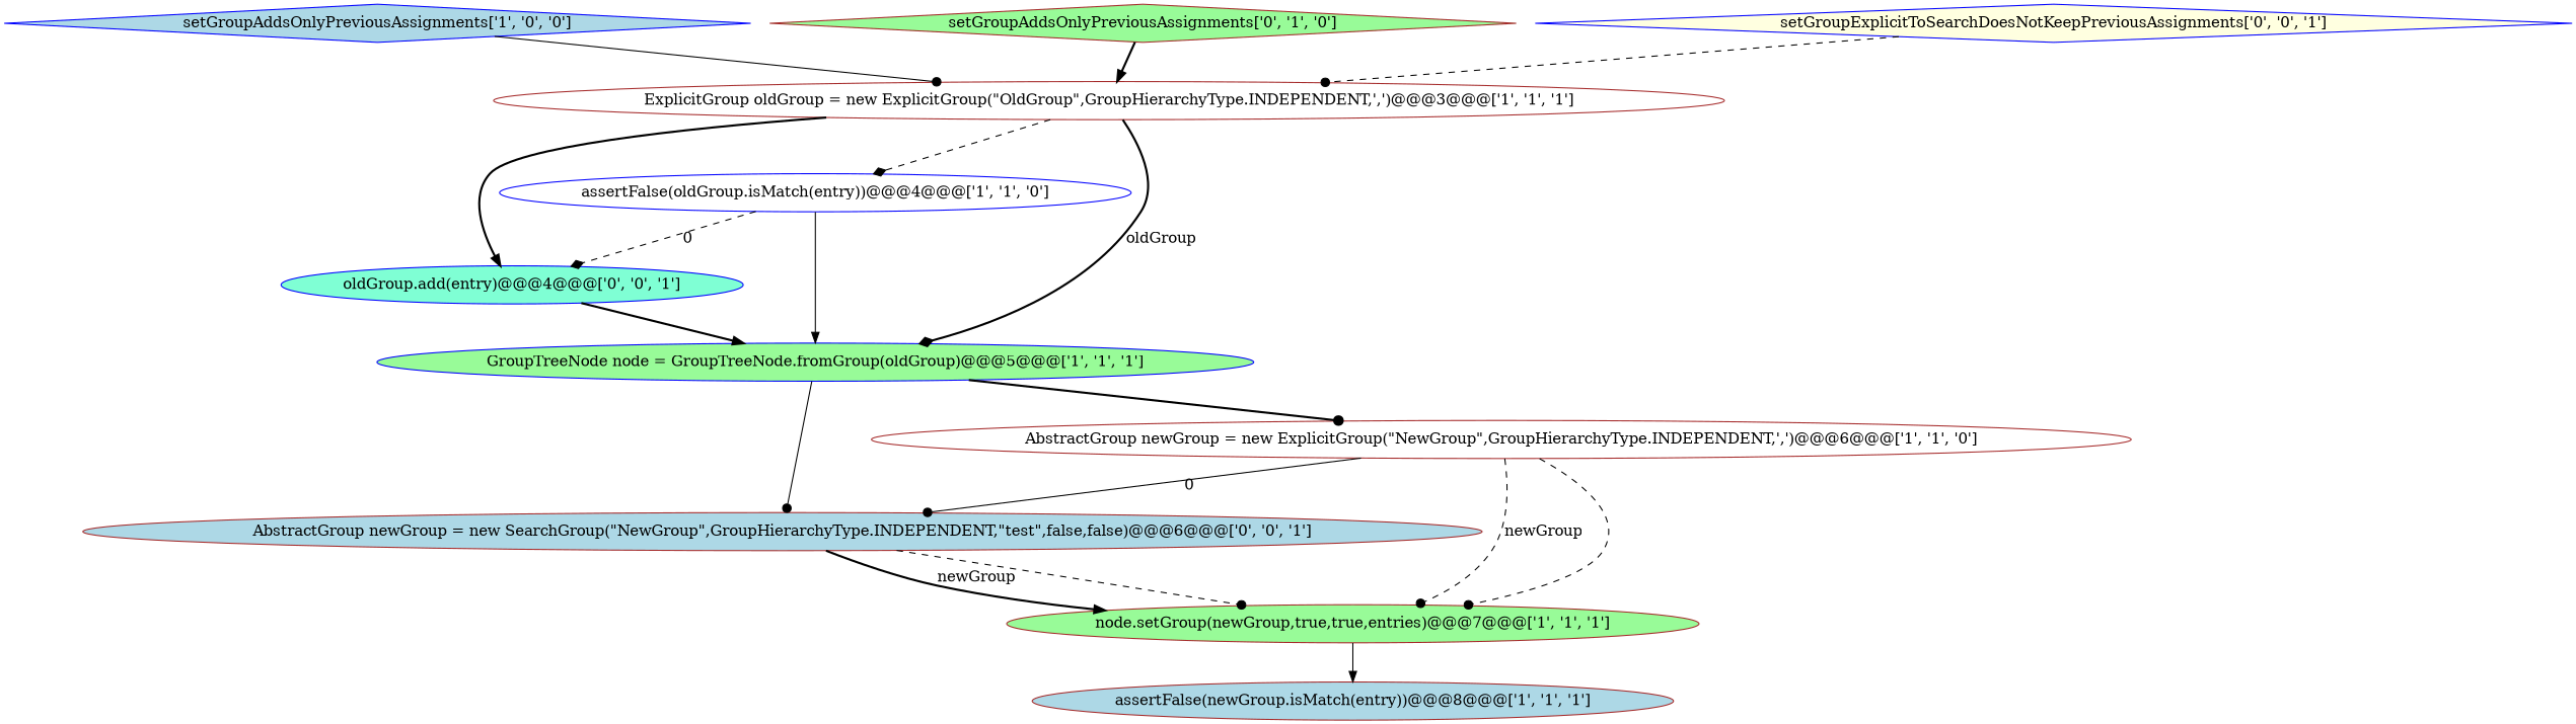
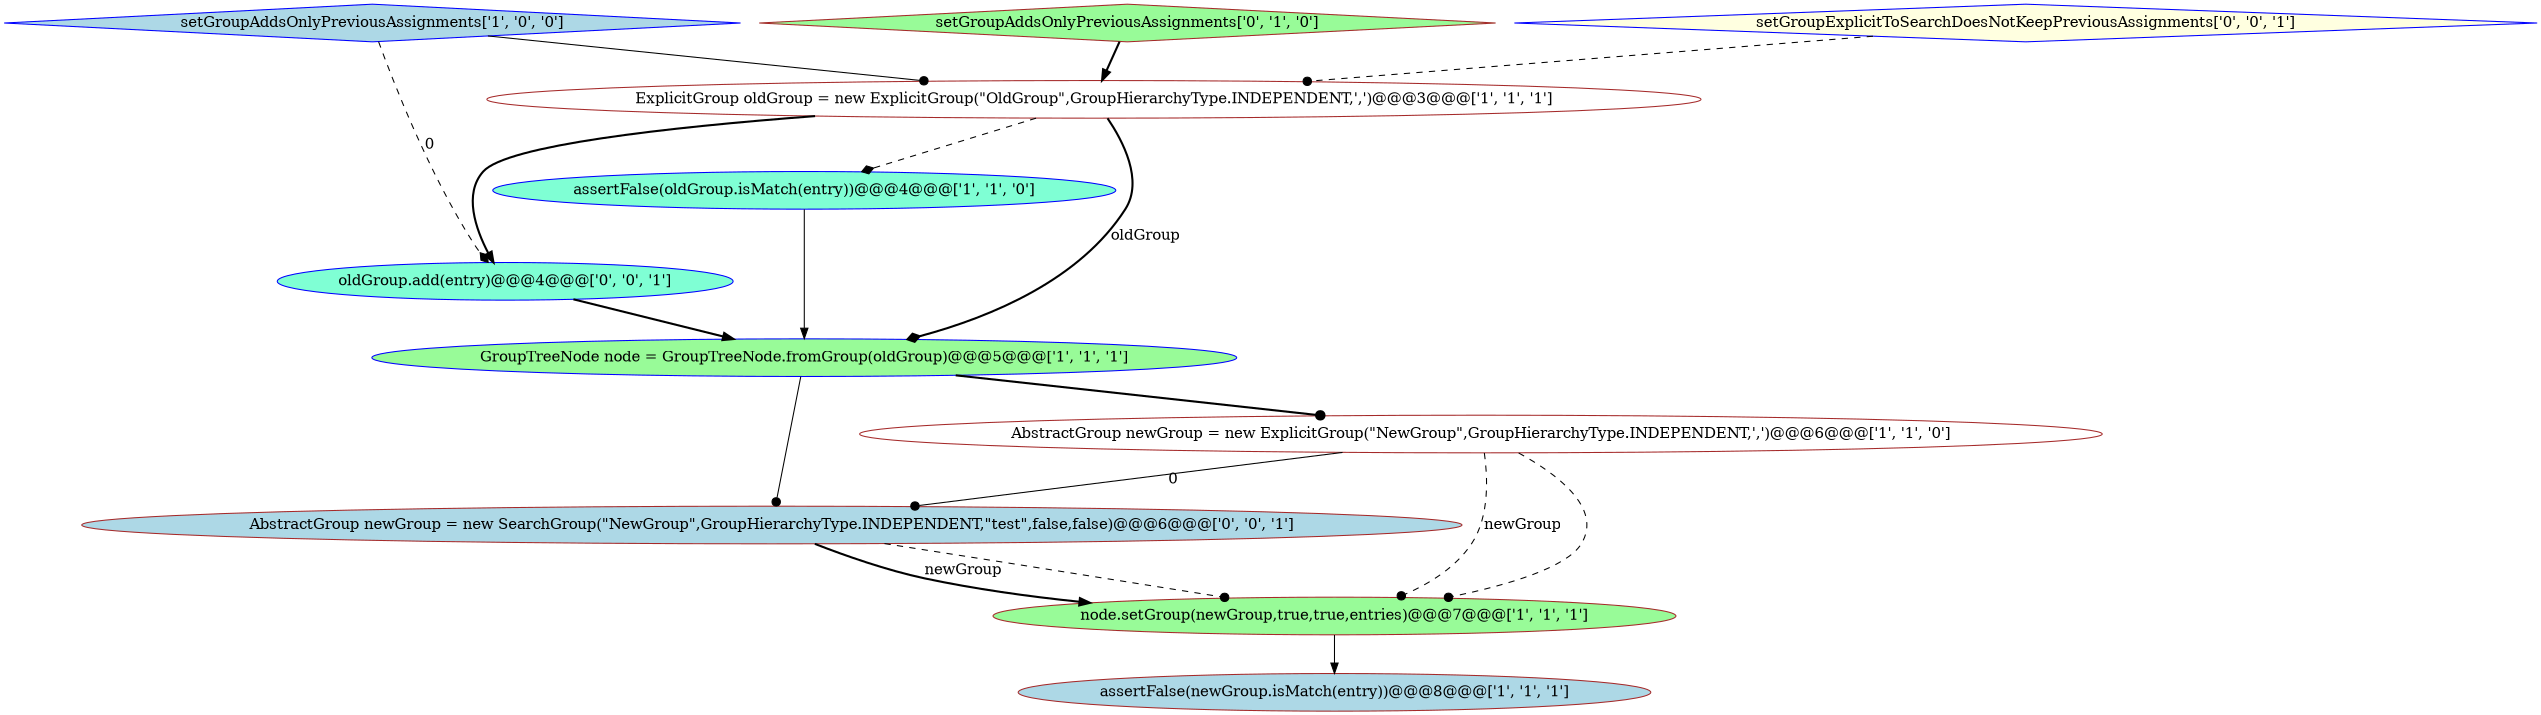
  digraph {
    node [color=brown fillcolor=palegreen shape=ellipse style=filled]
    edge [arrowhead=dot style=bold]
    n1 [color=blue fillcolor=aquamarine label="oldGroup.add(entry)@@@4@@@['0', '0', '1']"]
    n2 [color=blue label="GroupTreeNode node = GroupTreeNode.fromGroup(oldGroup)@@@5@@@['1', '1', '1']"]
    n3 [fillcolor=lightblue label="AbstractGroup newGroup = new SearchGroup(\"NewGroup\",GroupHierarchyType.INDEPENDENT,\"test\",false,false)@@@6@@@['0', '0', '1']"]
    n4 [fillcolor=white label="AbstractGroup newGroup = new ExplicitGroup(\"NewGroup\",GroupHierarchyType.INDEPENDENT,',')@@@6@@@['1', '1', '0']"]
    n5 [fillcolor=white label="ExplicitGroup oldGroup = new ExplicitGroup(\"OldGroup\",GroupHierarchyType.INDEPENDENT,',')@@@3@@@['1', '1', '1']"]
-   n6 [color=blue fillcolor=white label="assertFalse(oldGroup.isMatch(entry))@@@4@@@['1', '1', '0']"]
+   n6 [color=blue fillcolor=aquamarine label="assertFalse(oldGroup.isMatch(entry))@@@4@@@['1', '1', '0']"]
    n7 [label="node.setGroup(newGroup,true,true,entries)@@@7@@@['1', '1', '1']"]
    n8 [fillcolor=lightblue label="assertFalse(newGroup.isMatch(entry))@@@8@@@['1', '1', '1']"]
    n9 [color=blue fillcolor=lightyellow label="setGroupExplicitToSearchDoesNotKeepPreviousAssignments['0', '0', '1']" shape=diamond]
    n10 [color=blue fillcolor=lightblue label="setGroupAddsOnlyPreviousAssignments['1', '0', '0']" shape=diamond]
    n11 [label="setGroupAddsOnlyPreviousAssignments['0', '1', '0']" shape=diamond]
    n1 -> n2 [arrowhead=normal]
    n2 -> n3 [style=solid]
    n2 -> n4
    n3 -> n7 [style=dashed]
    n3 -> n7 [arrowhead=normal label=newGroup]
    n4 -> n3 [label=0 style=solid]
    n4 -> n7 [style=dashed]
    n4 -> n7 [label=newGroup style=dashed]
    n5 -> n1 [arrowhead=normal]
    n5 -> n2 [arrowhead=diamond label=oldGroup]
    n5 -> n6 [arrowhead=diamond style=dashed]
-   n6 -> n1 [arrowhead=diamond label=0 style=dashed]
+   n10 -> n1 [arrowhead=diamond label=0 style=dashed]
    n6 -> n2 [arrowhead=normal style=solid]
    n7 -> n8 [arrowhead=normal style=solid]
    n9 -> n5 [style=dashed]
    n10 -> n5 [style=solid]
    n11 -> n5 [arrowhead=normal]
  }
